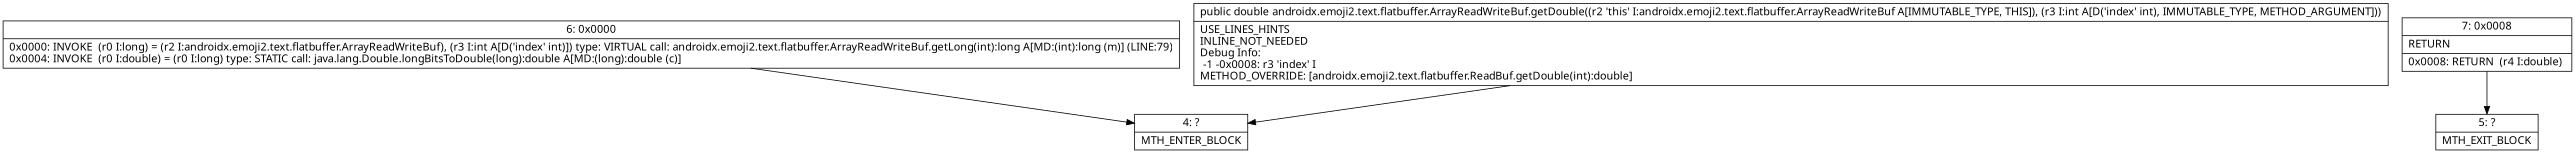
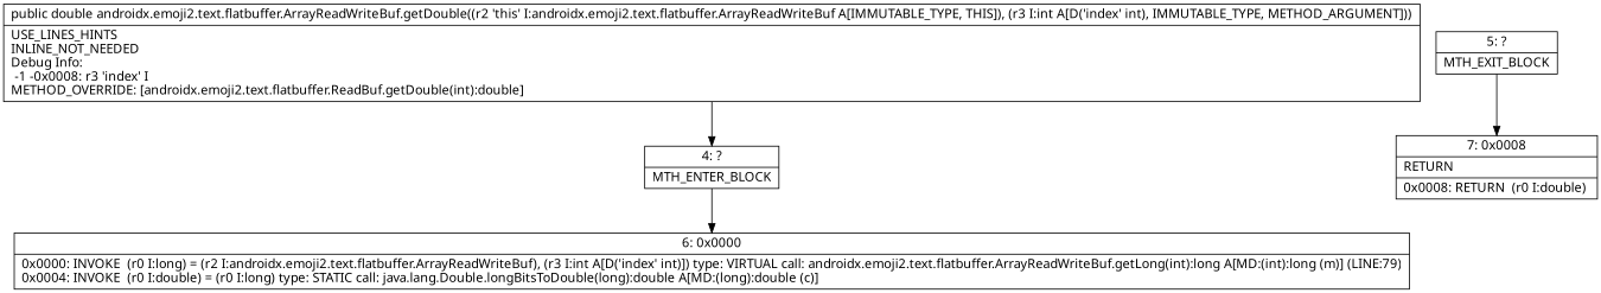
  digraph {
    fontname="Noto Sans"
    node [fontname="Noto Sans" shape=record]
    edge [fontname="Noto Sans"]
    n1 [label="{4\:\ ?|MTH_ENTER_BLOCK\l}"]
    n2 [label="{6\:\ 0x0000|0x0000: INVOKE  (r0 I:long) = (r2 I:androidx.emoji2.text.flatbuffer.ArrayReadWriteBuf), (r3 I:int A[D('index' int)]) type: VIRTUAL call: androidx.emoji2.text.flatbuffer.ArrayReadWriteBuf.getLong(int):long A[MD:(int):long (m)] (LINE:79)\l0x0004: INVOKE  (r0 I:double) = (r0 I:long) type: STATIC call: java.lang.Double.longBitsToDouble(long):double A[MD:(long):double (c)]\l}"]
-   n3 [label="{7\:\ 0x0008|RETURN\l|0x0008: RETURN  (r4 I:double) \l}"]
+   n3 [label="{7\:\ 0x0008|RETURN\l|0x0008: RETURN  (r0 I:double) \l}"]
    n4 [label="{5\:\ ?|MTH_EXIT_BLOCK\l}"]
    n5 [label="{public double androidx.emoji2.text.flatbuffer.ArrayReadWriteBuf.getDouble((r2 'this' I:androidx.emoji2.text.flatbuffer.ArrayReadWriteBuf A[IMMUTABLE_TYPE, THIS]), (r3 I:int A[D('index' int), IMMUTABLE_TYPE, METHOD_ARGUMENT]))  | USE_LINES_HINTS\lINLINE_NOT_NEEDED\lDebug Info:\l  \-1 \-0x0008: r3 'index' I\lMETHOD_OVERRIDE: [androidx.emoji2.text.flatbuffer.ReadBuf.getDouble(int):double]\l}"]
-   n2 -> n1
-   n3 -> n4
+   n1 -> n2
+   n4 -> n3
    n5 -> n1
  }
